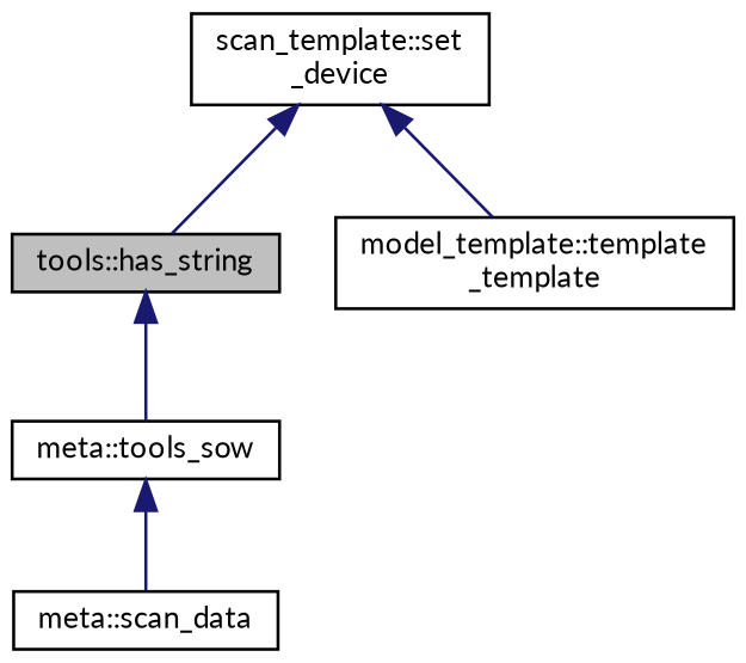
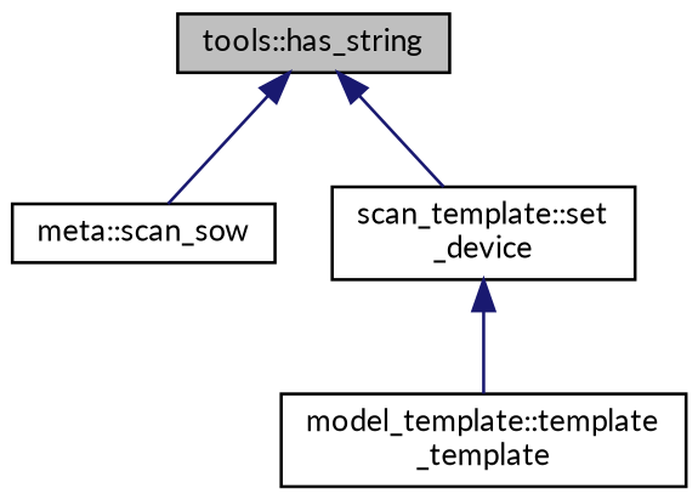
  digraph {
    fontname=Lato
    rankdir=TB
    node [color=black fillcolor=white fontname=Lato fontsize=10 shape=record style=filled]
    edge [color=midnightblue dir=back fontname=Lato fontsize=10 labelfontname=Helvetica labelfontsize=10 style=solid]
    n1 [fillcolor=grey75 fontcolor=black height=0.2 label="tools::has_string" width=0.4]
-   n2 [height=0.2 label="meta::tools_sow" width=0.4]
+   n2 [height=0.2 label="meta::scan_sow" width=0.4]
    n3 [height=0.2 label="scan_template::set\l_device" width=0.4]
-   n4 [height=0.2 label="meta::scan_data" width=0.4]
    n5 [height=0.2 label="model_template::template\l_template" width=0.4]
    n1 -> n2
-   n3 -> n1
-   n2 -> n4
+   n1 -> n3
    n3 -> n5
  }
